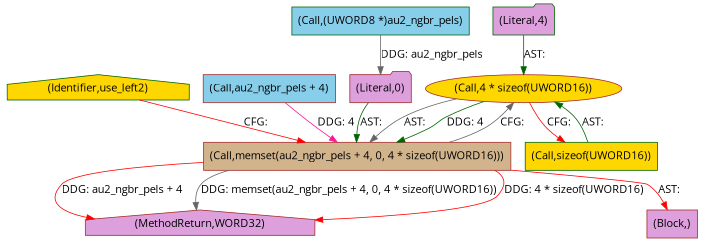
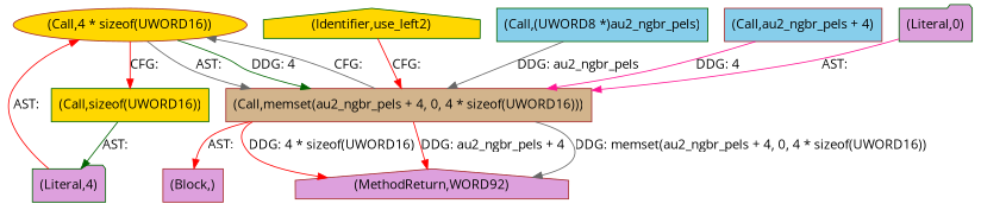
  digraph {
    fontname="Open Sans"
    node [color=brown fillcolor=plum fontname="Open Sans" shape=box style=filled]
    edge [color=red fontname="Open Sans"]
    n1 [fillcolor=gold label="(Call,4 * sizeof(UWORD16))" shape=ellipse]
    n2 [fillcolor=tan label="(Call,memset(au2_ngbr_pels + 4, 0, 4 * sizeof(UWORD16)))"]
    n3 [color=darkgreen fillcolor=gold label="(Call,sizeof(UWORD16))"]
-   n4 [label="(MethodReturn,WORD32)" shape=house]
+   n4 [label="(MethodReturn,WORD92)" shape=house]
    n5 [label="(Block,)"]
    n6 [color=darkgreen fillcolor=gold label="(Identifier,use_left2)" shape=house]
    n7 [color=darkgreen fillcolor=skyblue label="(Call,(UWORD8 *)au2_ngbr_pels)"]
    n8 [color=darkgreen label="(Literal,4)" shape=folder]
    n9 [fillcolor=skyblue label="(Call,au2_ngbr_pels + 4)"]
-   n10 [label="(Literal,0)" shape=folder]
+   n10 [color=darkgreen label="(Literal,0)" shape=folder]
    n1 -> n2 [color=gray40 label="AST: "]
    n1 -> n2 [color=darkgreen label="DDG: 4"]
    n1 -> n3 [label="CFG: "]
    n2 -> n1 [color=gray40 label="CFG: "]
    n2 -> n4 [label="DDG: au2_ngbr_pels + 4"]
    n2 -> n4 [color=gray40 label="DDG: memset(au2_ngbr_pels + 4, 0, 4 * sizeof(UWORD16))"]
    n2 -> n4 [label="DDG: 4 * sizeof(UWORD16)"]
    n2 -> n5 [label="AST: "]
-   n3 -> n1 [color=darkgreen label="AST: "]
+   n3 -> n8 [color=darkgreen label="AST: "]
    n6 -> n2 [label="CFG: "]
-   n7 -> n10 [color=gray40 label="DDG: au2_ngbr_pels"]
-   n8 -> n1 [color=darkgreen label="AST: "]
+   n7 -> n2 [color=gray40 label="DDG: au2_ngbr_pels"]
+   n8 -> n1 [label="AST: "]
    n9 -> n2 [color=deeppink label="DDG: 4"]
-   n10 -> n2 [color=darkgreen label="AST: "]
+   n10 -> n2 [color=deeppink label="AST: "]
  }
